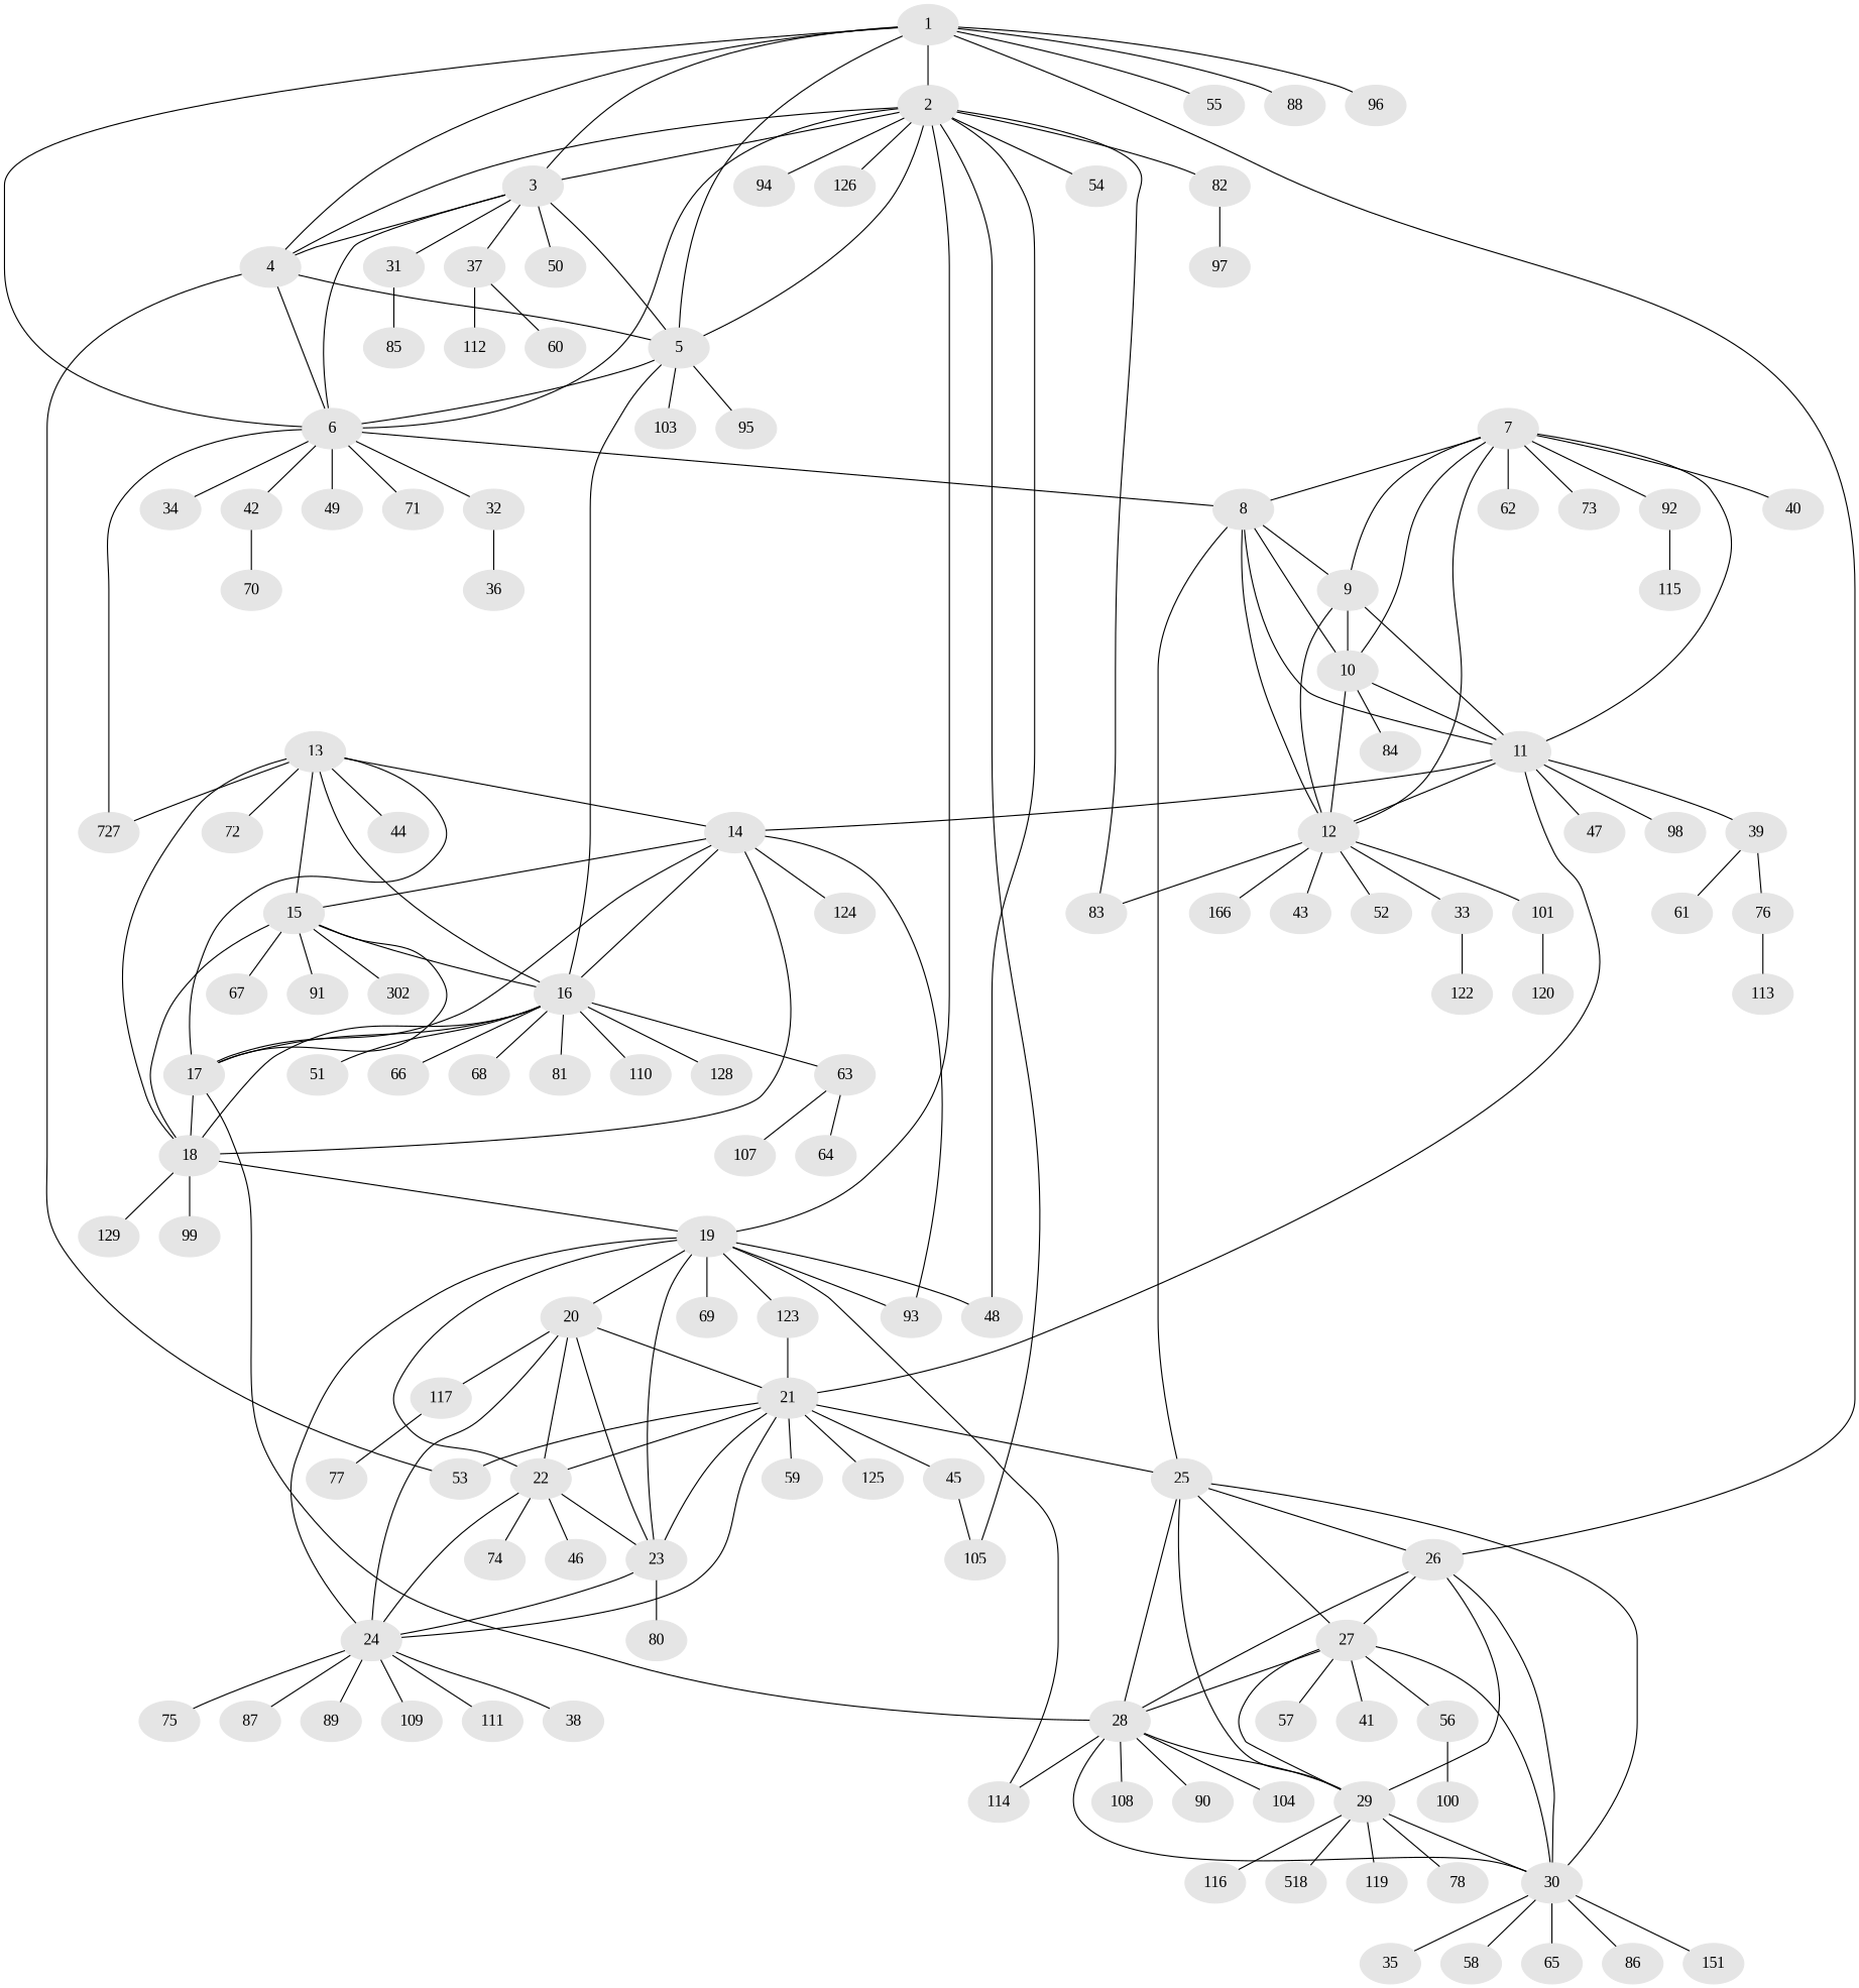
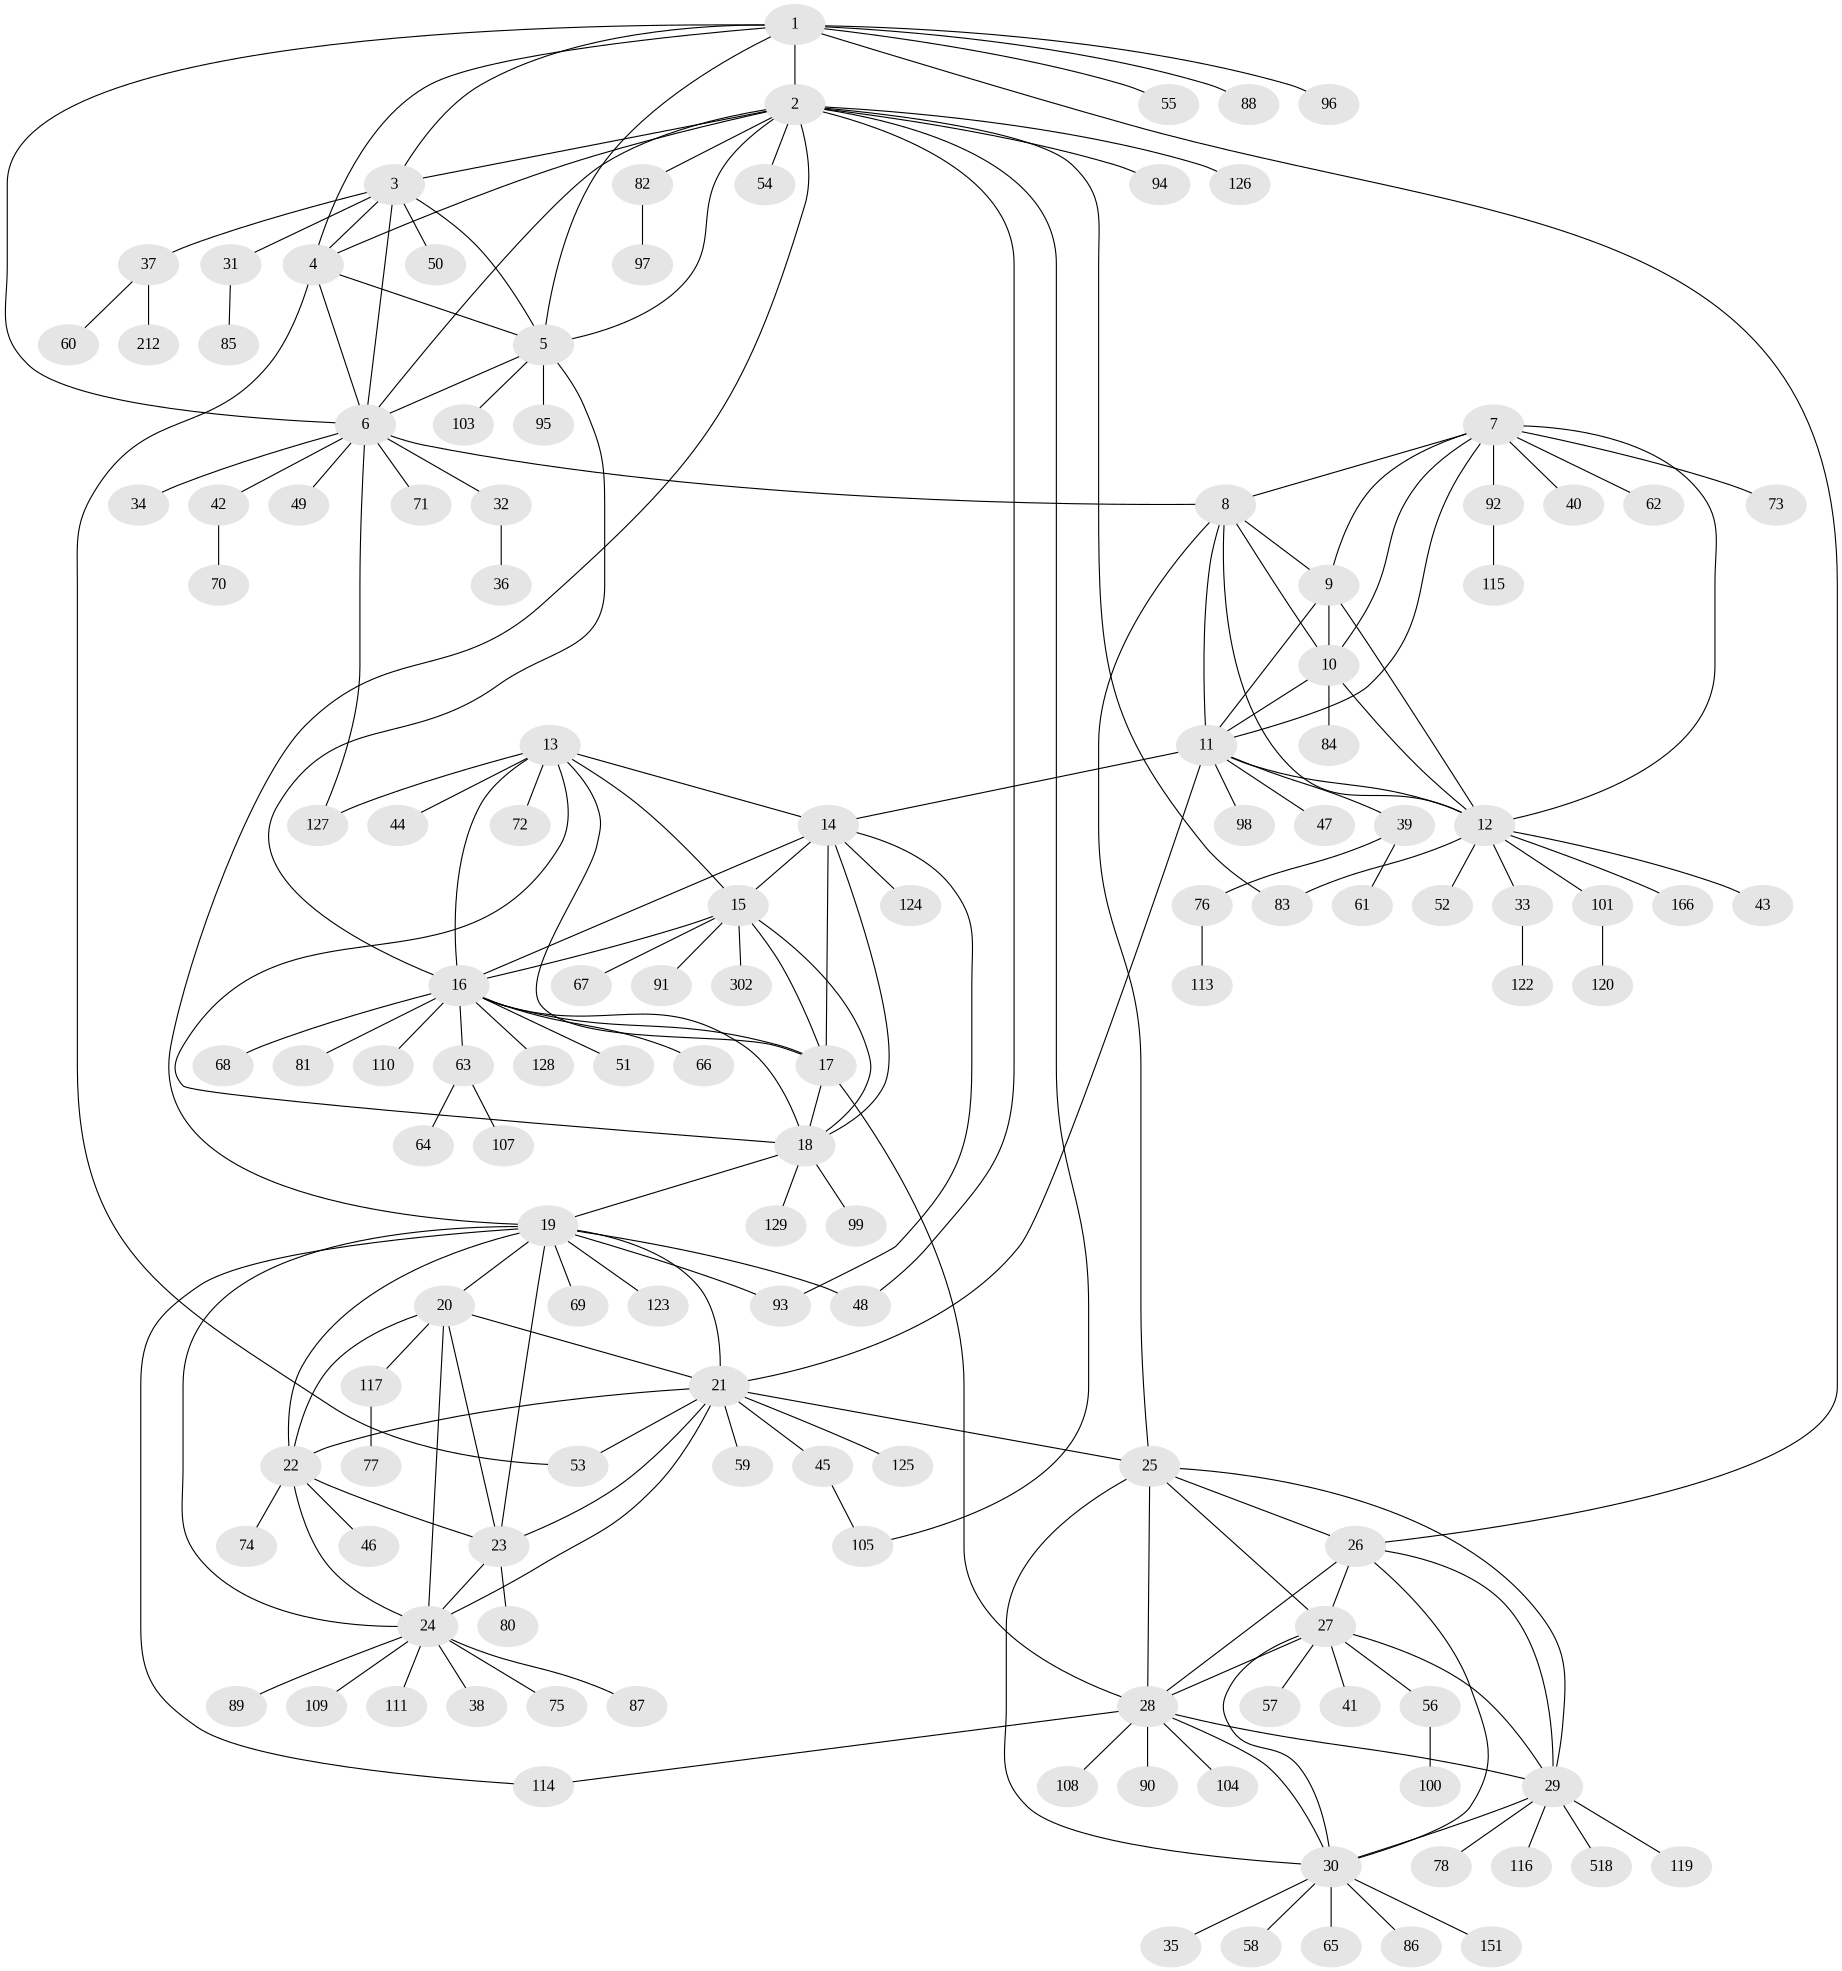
  graph {
    fontname="Liberation Serif"
    node [color=gray90 fontname="Liberation Serif" style=filled]
    edge [fontname="Liberation Serif"]
    1
    2
    3
    4
    5
    6
    26
    55
    88
    96
    19
    48
    54
    82
    83
    94
    105
    126
    31
    37
    50
    53
    16
    95
    103
    8
    32
    34
    42
    49
    71
-   127 [label=727]
+   127
    28
    27
    29
    30
    21
    93
    20
    22
    23
    24
    69
    114
    123
    97
    85
    60
-   112
+   112 [label=212]
    17
    18
    51
    63
    66
    68
    81
    110
    128
    9
    10
    11
    12
    25
    36
    70
    7
    40
    62
    73
    92
    84
    14
    39
    47
    98
    33
    43
    52
    101
    n80 [label=166]
    115
    15
    124
    45
    59
    125
    61
    76
    122
    120
    13
    44
    72
    67
    91
    n96 [label=302]
    99
    129
    64
    107
    90
    104
    108
    117
    46
    74
    80
    38
    75
    87
    89
    109
    111
    77
    41
    56
    57
    78
    116
    n120 [label=518]
    119
    35
    58
    65
    86
    n126 [label=151]
    100
    113
    1 -- 2
    1 -- 3
    1 -- 4
    1 -- 5
    1 -- 6
    1 -- 26
    1 -- 55
    1 -- 88
    1 -- 96
    2 -- 3
    2 -- 4
    2 -- 5
    2 -- 6
    2 -- 19
    2 -- 48
    2 -- 54
    2 -- 82
    2 -- 83
    2 -- 94
    2 -- 105
    2 -- 126
    3 -- 4
    3 -- 5
    3 -- 6
    3 -- 31
    3 -- 37
    3 -- 50
    4 -- 5
    4 -- 6
    4 -- 53
    5 -- 6
    5 -- 16
    5 -- 95
    5 -- 103
    6 -- 8
    6 -- 32
    6 -- 34
    6 -- 42
    6 -- 49
    6 -- 71
    6 -- 127
    26 -- 28
    26 -- 27
    26 -- 29
    26 -- 30
    19 -- 48
-   123 -- 21
+   19 -- 21
    19 -- 93
    19 -- 20
    19 -- 22
    19 -- 23
    19 -- 24
    19 -- 69
    19 -- 114
    19 -- 123
    82 -- 97
    31 -- 85
    37 -- 60
    37 -- 112
    16 -- 17
    16 -- 18
    16 -- 51
    16 -- 63
    16 -- 66
    16 -- 68
    16 -- 81
    16 -- 110
    16 -- 128
    8 -- 9
    8 -- 10
    8 -- 11
    8 -- 12
    8 -- 25
    32 -- 36
    42 -- 70
    28 -- 29
    28 -- 30
    28 -- 114
    28 -- 90
    28 -- 104
    28 -- 108
    27 -- 28
    27 -- 29
    27 -- 30
    27 -- 41
    27 -- 56
    27 -- 57
    29 -- 30
    29 -- 78
    29 -- 116
    29 -- n120
    29 -- 119
    30 -- 35
    30 -- 58
    30 -- 65
    30 -- 86
    30 -- n126
    21 -- 53
    21 -- 22
    21 -- 23
    21 -- 24
    21 -- 25
    21 -- 45
    21 -- 59
    21 -- 125
    20 -- 21
    20 -- 22
    20 -- 23
    20 -- 24
    20 -- 117
    22 -- 23
    22 -- 24
    22 -- 46
    22 -- 74
    23 -- 24
    23 -- 80
    24 -- 38
    24 -- 75
    24 -- 87
    24 -- 89
    24 -- 109
    24 -- 111
    17 -- 28
    17 -- 18
    18 -- 19
    18 -- 99
    18 -- 129
    63 -- 64
    63 -- 107
    9 -- 10
    9 -- 11
    9 -- 12
    10 -- 11
    10 -- 12
    10 -- 84
    11 -- 21
    11 -- 12
    11 -- 14
    11 -- 39
    11 -- 47
    11 -- 98
    12 -- 83
    12 -- 33
    12 -- 43
    12 -- 52
    12 -- 101
    12 -- n80
    25 -- 26
    25 -- 28
    25 -- 27
    25 -- 29
    25 -- 30
    7 -- 8
    7 -- 9
    7 -- 10
    7 -- 11
    7 -- 12
    7 -- 40
    7 -- 62
    7 -- 73
    7 -- 92
    92 -- 115
    14 -- 16
    14 -- 93
    14 -- 17
    14 -- 18
    14 -- 15
    14 -- 124
    39 -- 61
    39 -- 76
    33 -- 122
    101 -- 120
    15 -- 16
    15 -- 17
    15 -- 18
    15 -- 67
    15 -- 91
    15 -- n96
    45 -- 105
    76 -- 113
    13 -- 16
    13 -- 127
    13 -- 17
    13 -- 18
    13 -- 14
    13 -- 15
    13 -- 44
    13 -- 72
    117 -- 77
    56 -- 100
  }
